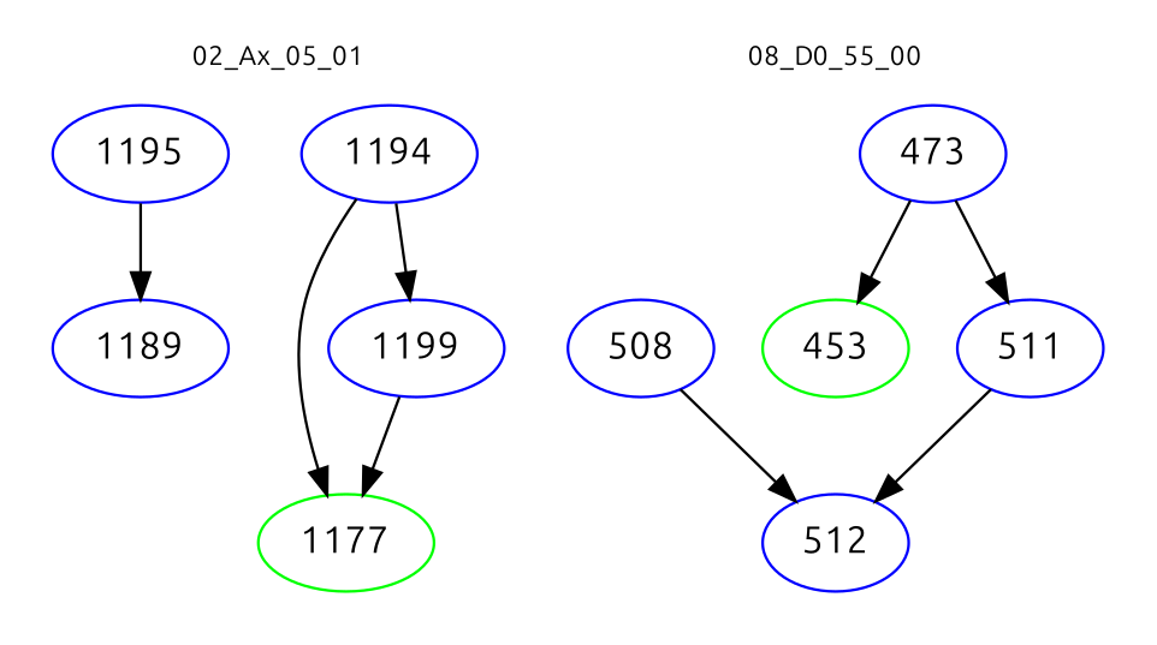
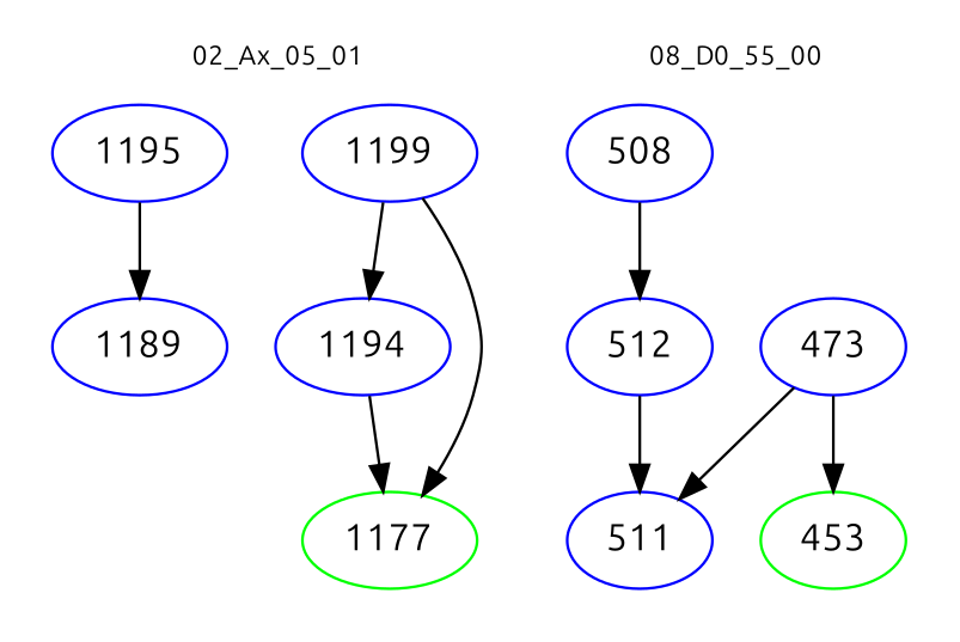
  digraph {
    fontname=Ubuntu
    node [color=blue fontname=Ubuntu]
    edge [color=black fontname=Ubuntu]
    n1 [label=1194]
    n2 [color=green label=1177]
    n3 [label=1199]
    n4 [label=1195]
    n5 [label=1189]
    n6 [label=473]
    n7 [color=green label=453]
    n8 [label=511]
    n9 [label=512]
    n10 [label=508]
    subgraph cluster_1 {
      color=white
      fontsize=10
      label="02_Ax_05_01"
      n1
      n2
      n3
      n4
      n5
    }
    subgraph cluster_2 {
      color=white
      fontsize=10
      label="08_D0_55_00"
      n6
      n7
      n8
      n9
      n10
    }
    n1 -> n2
-   n1 -> n3
+   n3 -> n1
    n3 -> n2
    n4 -> n5
    n6 -> n7
    n6 -> n8
-   n8 -> n9
+   n9 -> n8
    n10 -> n9
  }
